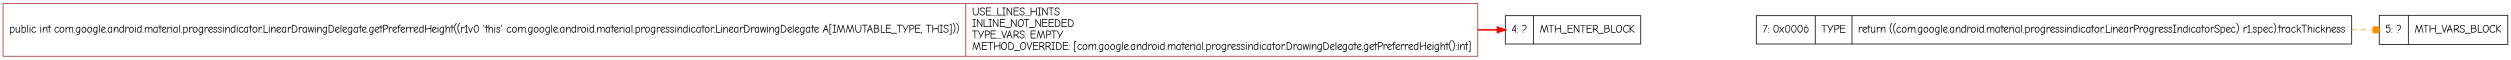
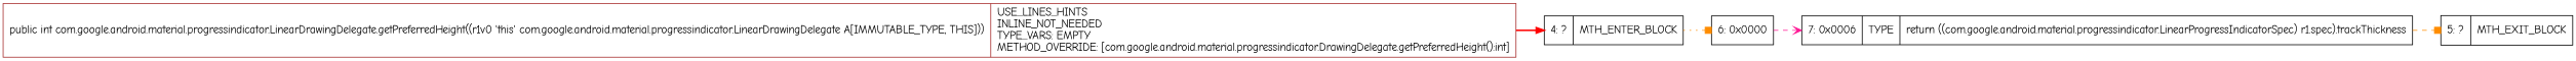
  digraph {
    fontname="Comic Neue"
    rankdir=LR
    node [color=black fontname="Comic Neue" shape=record]
    edge [arrowhead=box color=darkorange fontname="Comic Neue" style=dashed]
    n1 [label="{4\:\ ?|MTH_ENTER_BLOCK\l}"]
+   n2 [label="{6\:\ 0x0000}"]
    n3 [label="{7\:\ 0x0006|TYPE\l|return ((com.google.android.material.progressindicator.LinearProgressIndicatorSpec) r1.spec).trackThickness\l}"]
-   n4 [label="{5\:\ ?|MTH_VARS_BLOCK\l}"]
+   n4 [label="{5\:\ ?|MTH_EXIT_BLOCK\l}"]
    n5 [color=brown label="{public int com.google.android.material.progressindicator.LinearDrawingDelegate.getPreferredHeight((r1v0 'this' com.google.android.material.progressindicator.LinearDrawingDelegate A[IMMUTABLE_TYPE, THIS]))  | USE_LINES_HINTS\lINLINE_NOT_NEEDED\lTYPE_VARS: EMPTY\lMETHOD_OVERRIDE: [com.google.android.material.progressindicator.DrawingDelegate.getPreferredHeight():int]\l}"]
+   n1 -> n2 [style=dotted]
+   n2 -> n3 [arrowhead=vee color=deeppink]
    n3 -> n4
    n5 -> n1 [arrowhead=normal color=red style=bold]
  }
